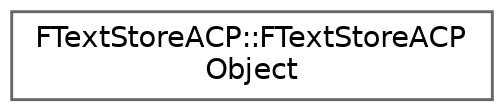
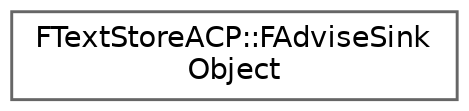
  digraph {
    rankdir=TB
-   n1 [color=gray40 fillcolor=white fontname=Helvetica fontsize=10 height=0.2 label="FTextStoreACP::FTextStoreACP\lObject" shape=box style=filled width=0.4]
+   n1 [color=gray40 fillcolor=white fontname=Helvetica fontsize=10 height=0.2 label="FTextStoreACP::FAdviseSink\lObject" shape=box style=filled width=0.4]
  }
